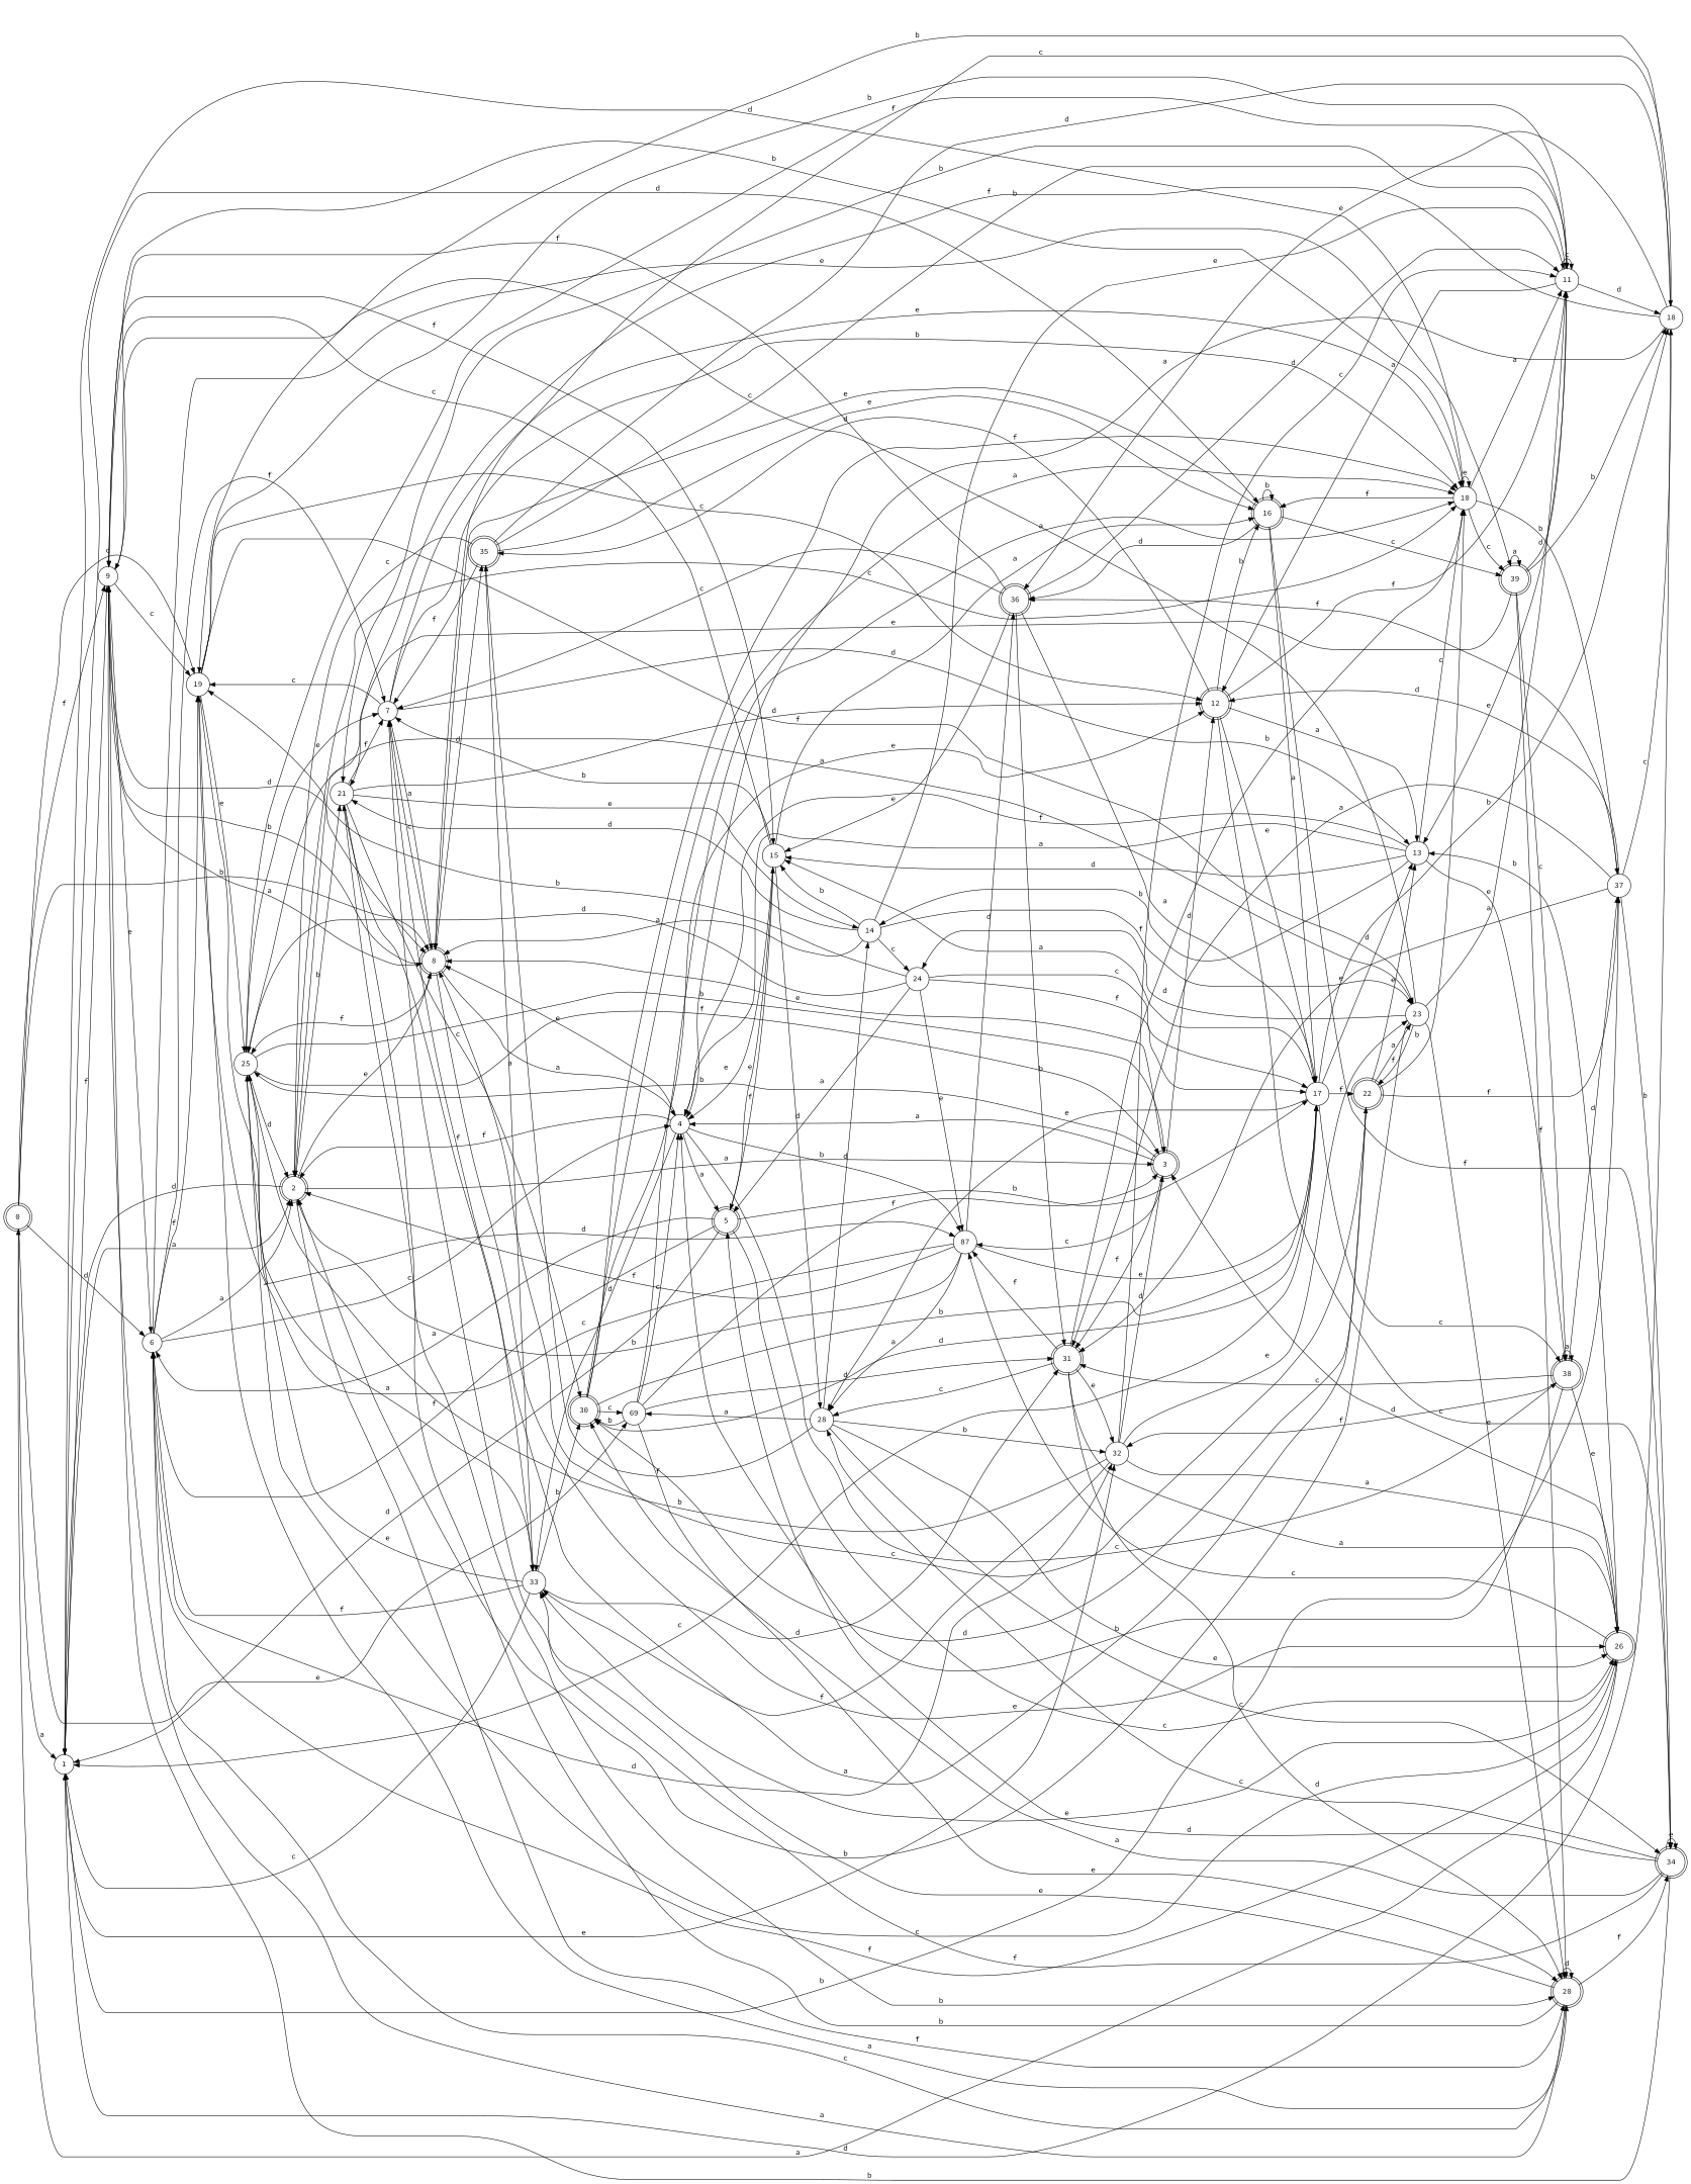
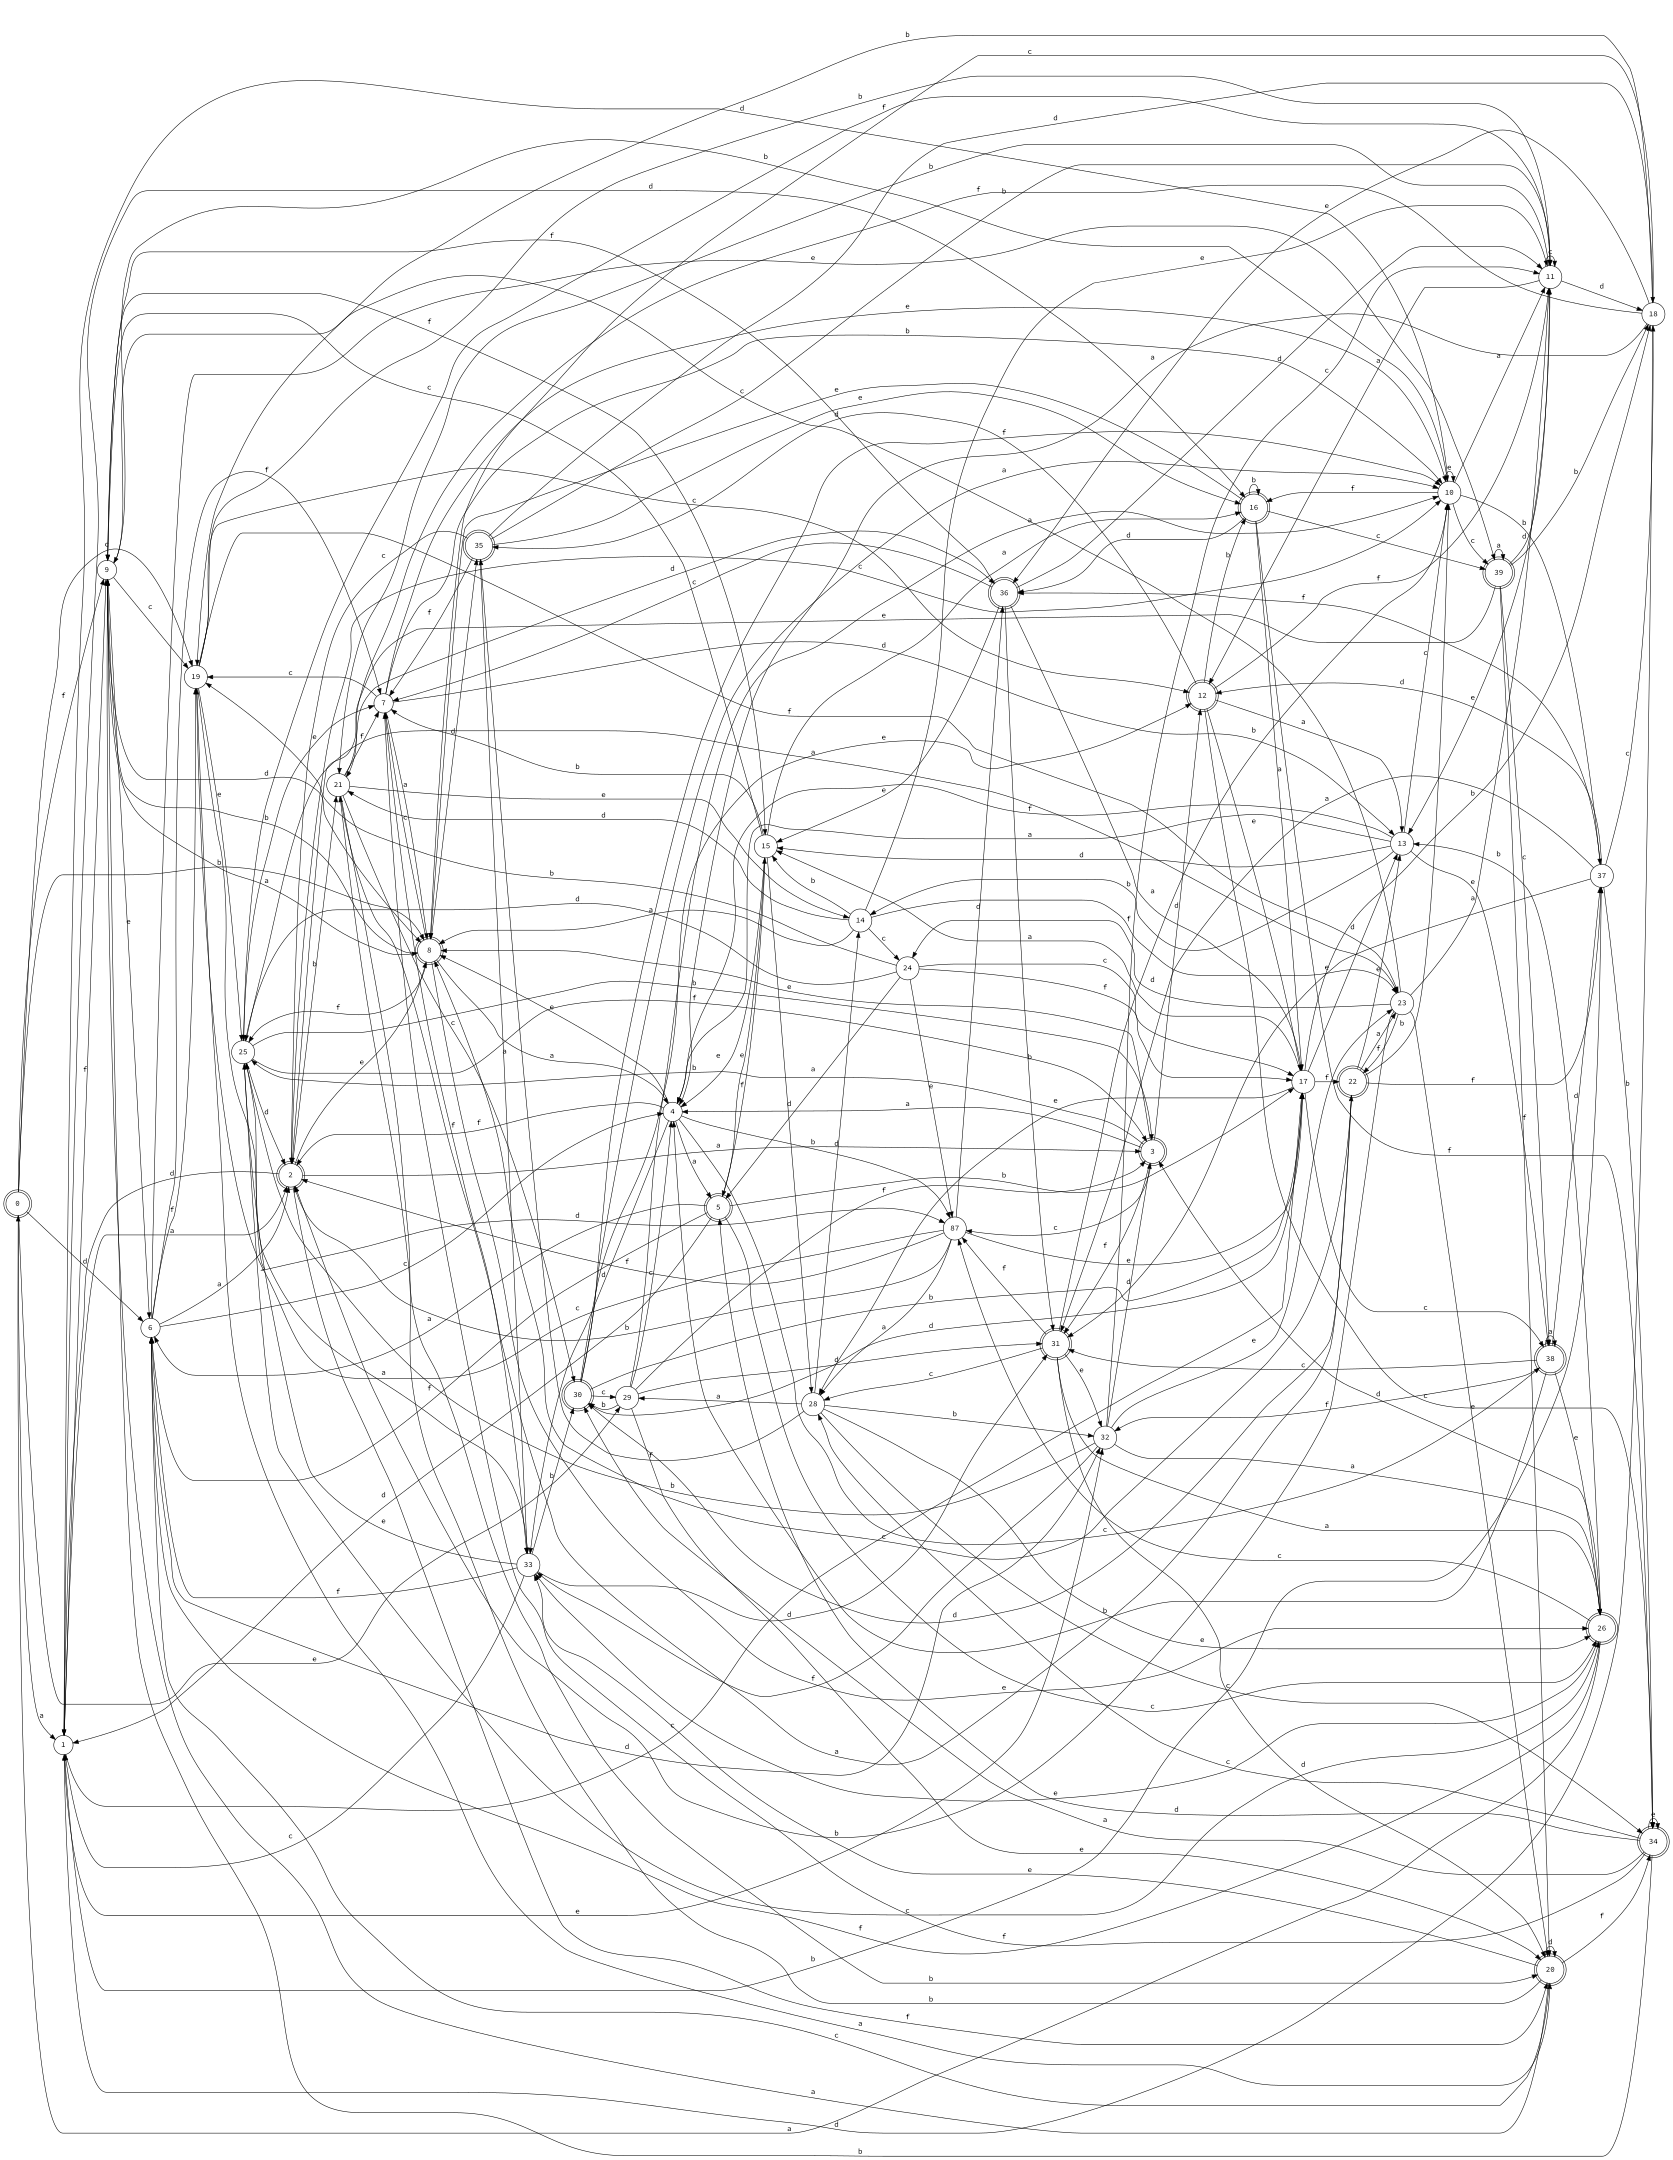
  digraph {
    fontname="Source Code Pro"
    rankdir=LR
    node [color=black fillcolor=white fontname="Source Code Pro" shape=circle style=filled]
    edge [fontname="Source Code Pro"]
    n1 [label=0 shape=doublecircle style="rounded,filled"]
    n2 [label=1]
    n3 [label=6]
    n4 [label=8 shape=doublecircle style="rounded,filled"]
    n5 [label=9]
    n6 [label=19]
-   n7 [label=69]
+   n7 [label=29]
    n8 [label=2 shape=doublecircle style="rounded,filled"]
    n9 [label=16 shape=doublecircle style="rounded,filled"]
    n10 [label=17]
    n11 [label=32]
    n12 [label=37]
    n13 [label=4]
    n14 [label=7]
    n15 [label=39 shape=doublecircle style="rounded,filled"]
    n16 [label=25]
    n17 [label=26 shape=doublecircle style="rounded,filled"]
    n18 [label=35 shape=doublecircle style="rounded,filled"]
    n19 [label=10]
    n20 [label=15]
    n21 [label=20 shape=doublecircle style="rounded,filled"]
    n22 [label=12 shape=doublecircle style="rounded,filled"]
    n23 [label=87]
    n24 [label=11]
    n25 [label=23]
    n26 [label=3 shape=doublecircle style="rounded,filled"]
    n27 [label=31 shape=doublecircle style="rounded,filled"]
    n28 [label=30 shape=doublecircle style="rounded,filled"]
    n29 [label=21]
    n30 [label=34 shape=doublecircle style="rounded,filled"]
    n31 [label=36 shape=doublecircle style="rounded,filled"]
    n32 [label=38 shape=doublecircle style="rounded,filled"]
    n33 [label=13]
    n34 [label=18]
    n35 [label=28]
    n36 [label=22 shape=doublecircle style="rounded,filled"]
    n37 [label=33]
    n38 [label=14]
    n39 [label=5 shape=doublecircle style="rounded,filled"]
    n40 [label=24]
    n1 -> n2 [label=a]
    n1 -> n3 [label=d]
    n1 -> n4 [label=b]
    n1 -> n5 [label=f]
    n1 -> n6 [label=c]
    n1 -> n7 [label=e]
    n2 -> n5 [label=f]
    n2 -> n8 [label=a]
    n2 -> n9 [label=d]
-   n10 -> n2 [label=c]
+   n2 -> n10 [label=c]
    n2 -> n11 [label=e]
    n2 -> n12 [label=b]
    n3 -> n6 [label=f]
    n3 -> n8 [label=a]
    n3 -> n11 [label=d]
    n3 -> n13 [label=c]
    n3 -> n14 [label=f]
    n3 -> n15 [label=e]
    n4 -> n5 [label=b]
    n4 -> n13 [label=a]
    n4 -> n14 [label=c]
    n4 -> n16 [label=f]
    n4 -> n17 [label=e]
    n4 -> n18 [label=d]
    n5 -> n3 [label=e]
    n5 -> n4 [label=a]
    n5 -> n4 [label=d]
    n5 -> n6 [label=c]
    n5 -> n19 [label=b]
    n5 -> n20 [label=f]
    n6 -> n16 [label=e]
    n6 -> n21 [label=a]
    n6 -> n22 [label=c]
    n6 -> n23 [label=d]
    n6 -> n24 [label=b]
    n6 -> n25 [label=f]
    n7 -> n13 [label=c]
    n7 -> n19 [label=a]
    n7 -> n21 [label=e]
    n7 -> n26 [label=f]
    n7 -> n27 [label=d]
    n7 -> n28 [label=b]
    n8 -> n2 [label=d]
    n8 -> n4 [label=e]
    n8 -> n19 [label=c]
    n8 -> n21 [label=f]
    n8 -> n26 [label=a]
    n8 -> n29 [label=b]
    n9 -> n4 [label=e]
    n9 -> n9 [label=b]
    n9 -> n10 [label=a]
    n9 -> n15 [label=c]
    n9 -> n30 [label=f]
    n9 -> n31 [label=d]
    n10 -> n20 [label=a]
    n10 -> n32 [label=c]
    n10 -> n33 [label=d]
    n10 -> n34 [label=b]
    n10 -> n35 [label=e]
    n10 -> n36 [label=f]
    n11 -> n16 [label=b]
    n11 -> n17 [label=a]
    n11 -> n24 [label=c]
    n11 -> n25 [label=e]
    n11 -> n26 [label=d]
    n11 -> n37 [label=f]
    n12 -> n22 [label=d]
    n12 -> n27 [label=a]
    n12 -> n27 [label=e]
    n12 -> n30 [label=b]
    n12 -> n31 [label=f]
    n12 -> n34 [label=c]
    n13 -> n4 [label=e]
    n13 -> n8 [label=f]
    n13 -> n23 [label=b]
    n13 -> n32 [label=c]
    n13 -> n37 [label=d]
    n13 -> n39 [label=a]
    n14 -> n4 [label=a]
    n14 -> n6 [label=c]
    n14 -> n19 [label=b]
    n14 -> n19 [label=e]
    n14 -> n33 [label=d]
    n14 -> n37 [label=f]
    n15 -> n8 [label=e]
    n15 -> n15 [label=a]
    n15 -> n21 [label=f]
    n15 -> n24 [label=d]
    n15 -> n32 [label=c]
    n15 -> n34 [label=b]
    n16 -> n8 [label=d]
    n16 -> n14 [label=e]
    n16 -> n17 [label=c]
    n16 -> n25 [label=a]
    n16 -> n26 [label=b]
    n16 -> n26 [label=f]
    n17 -> n1 [label=a]
    n17 -> n3 [label=f]
    n17 -> n23 [label=c]
    n17 -> n26 [label=d]
    n17 -> n33 [label=b]
    n17 -> n37 [label=e]
    n18 -> n8 [label=c]
    n18 -> n9 [label=e]
    n18 -> n14 [label=f]
    n18 -> n24 [label=b]
    n18 -> n34 [label=d]
    n18 -> n37 [label=a]
    n19 -> n2 [label=d]
    n19 -> n9 [label=f]
    n19 -> n12 [label=b]
    n19 -> n15 [label=c]
    n19 -> n19 [label=e]
    n19 -> n24 [label=a]
    n20 -> n5 [label=c]
    n20 -> n9 [label=a]
    n20 -> n13 [label=e]
    n20 -> n14 [label=b]
    n20 -> n35 [label=d]
    n20 -> n39 [label=f]
    n21 -> n3 [label=c]
    n21 -> n5 [label=a]
    n21 -> n21 [label=d]
    n21 -> n29 [label=b]
    n21 -> n30 [label=f]
    n21 -> n37 [label=e]
    n22 -> n9 [label=b]
    n22 -> n10 [label=e]
    n22 -> n18 [label=d]
    n22 -> n24 [label=f]
    n22 -> n30 [label=c]
    n22 -> n33 [label=a]
    n23 -> n6 [label=c]
    n23 -> n8 [label=b]
    n23 -> n8 [label=f]
    n23 -> n10 [label=e]
    n23 -> n31 [label=d]
    n23 -> n35 [label=a]
    n24 -> n16 [label=f]
    n24 -> n22 [label=a]
    n24 -> n24 [label=c]
    n24 -> n29 [label=b]
    n24 -> n33 [label=e]
    n24 -> n34 [label=d]
    n25 -> n5 [label=c]
    n25 -> n8 [label=b]
    n25 -> n21 [label=e]
    n25 -> n24 [label=a]
    n25 -> n36 [label=f]
    n25 -> n40 [label=d]
    n26 -> n4 [label=e]
    n26 -> n13 [label=a]
    n26 -> n16 [label=b]
    n26 -> n22 [label=d]
    n26 -> n23 [label=c]
    n26 -> n27 [label=f]
    n27 -> n11 [label=e]
    n27 -> n17 [label=a]
    n27 -> n19 [label=b]
    n27 -> n21 [label=d]
    n27 -> n23 [label=f]
    n27 -> n35 [label=c]
    n28 -> n7 [label=c]
    n28 -> n10 [label=b]
    n28 -> n10 [label=d]
    n28 -> n19 [label=a]
    n28 -> n19 [label=f]
    n28 -> n22 [label=e]
    n29 -> n14 [label=f]
    n29 -> n21 [label=b]
    n29 -> n28 [label=c]
-   n29 -> n22 [label=d]
+   n29 -> n31 [label=d]
    n29 -> n36 [label=a]
    n29 -> n38 [label=e]
    n30 -> n5 [label=b]
    n30 -> n14 [label=f]
    n30 -> n28 [label=a]
    n30 -> n30 [label=e]
    n30 -> n35 [label=c]
    n30 -> n39 [label=d]
    n31 -> n5 [label=f]
    n31 -> n10 [label=a]
    n31 -> n14 [label=c]
    n31 -> n20 [label=e]
    n31 -> n24 [label=d]
    n31 -> n27 [label=b]
    n32 -> n11 [label=f]
    n32 -> n12 [label=d]
    n32 -> n13 [label=b]
    n32 -> n17 [label=e]
    n32 -> n27 [label=c]
    n32 -> n32 [label=a]
    n33 -> n13 [label=a]
    n33 -> n13 [label=f]
    n33 -> n19 [label=c]
    n33 -> n20 [label=d]
    n33 -> n32 [label=e]
    n33 -> n38 [label=b]
    n34 -> n2 [label=d]
    n34 -> n4 [label=c]
    n34 -> n6 [label=b]
    n34 -> n13 [label=a]
    n34 -> n29 [label=f]
    n34 -> n31 [label=e]
    n35 -> n7 [label=a]
    n35 -> n11 [label=b]
    n35 -> n17 [label=e]
    n35 -> n18 [label=f]
    n35 -> n30 [label=c]
    n35 -> n38 [label=d]
    n36 -> n4 [label=c]
    n36 -> n12 [label=f]
    n36 -> n19 [label=b]
    n36 -> n25 [label=a]
    n36 -> n28 [label=d]
    n36 -> n33 [label=e]
    n37 -> n2 [label=c]
    n37 -> n3 [label=f]
    n37 -> n16 [label=a]
    n37 -> n16 [label=e]
    n37 -> n27 [label=d]
    n37 -> n28 [label=b]
    n38 -> n4 [label=a]
    n38 -> n20 [label=b]
    n38 -> n24 [label=e]
    n38 -> n25 [label=f]
    n38 -> n29 [label=d]
    n38 -> n40 [label=c]
    n39 -> n2 [label=d]
    n39 -> n3 [label=a]
    n39 -> n3 [label=f]
    n39 -> n10 [label=b]
    n39 -> n17 [label=c]
    n39 -> n20 [label=e]
    n40 -> n6 [label=b]
    n40 -> n10 [label=c]
    n40 -> n10 [label=f]
    n40 -> n16 [label=d]
    n40 -> n23 [label=e]
    n40 -> n39 [label=a]
  }
